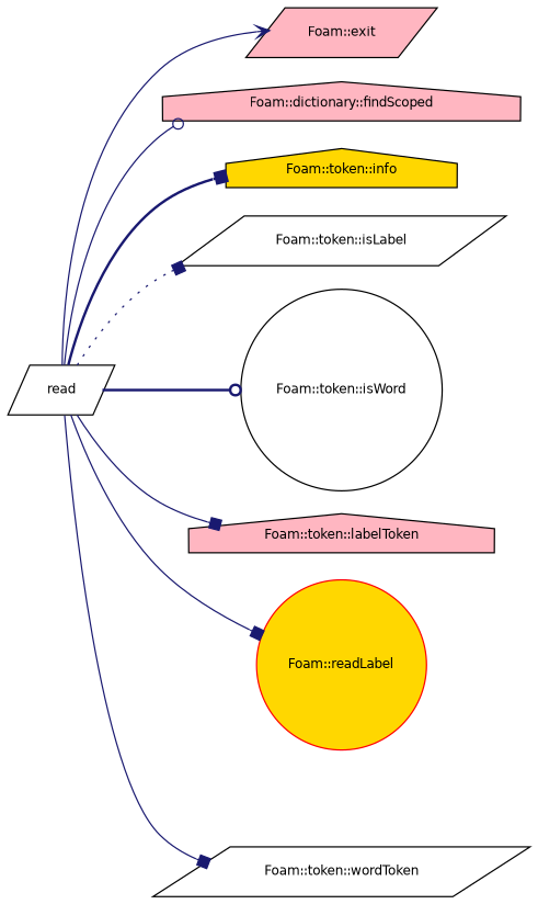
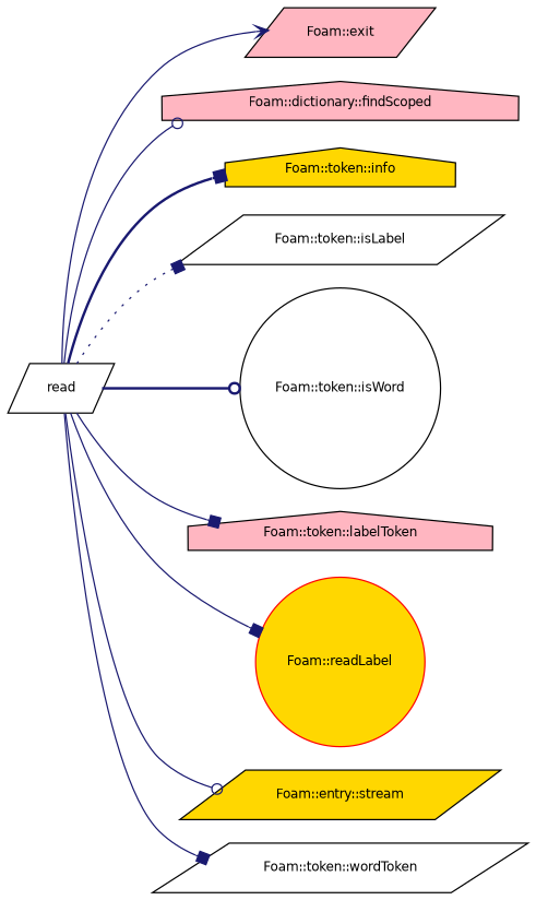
  digraph {
    rankdir=LR
    node [color=black fillcolor=white fontname=Helvetica fontsize=10 shape=parallelogram style=filled]
    edge [arrowhead=box color=midnightblue fontname=Helvetica fontsize=10 labelfontname=Helvetica labelfontsize=10 style=solid]
    n1 [fontcolor=black height=0.2 label=read width=0.4]
    n2 [fillcolor=lightpink height=0.2 label="Foam::exit" width=0.4]
    n3 [fillcolor=lightpink height=0.2 label="Foam::dictionary::findScoped" shape=house width=0.4]
    n4 [fillcolor=gold height=0.2 label="Foam::token::info" shape=house width=0.4]
    n5 [height=0.2 label="Foam::token::isLabel" width=0.4]
    n6 [height=0.2 label="Foam::token::isWord" shape=circle width=0.4]
    n7 [fillcolor=lightpink height=0.2 label="Foam::token::labelToken" shape=house width=0.4]
    n8 [color=red fillcolor=gold height=0.2 label="Foam::readLabel" shape=circle width=0.4]
+   n9 [fillcolor=gold height=0.2 label="Foam::entry::stream" width=0.4]
    n10 [height=0.2 label="Foam::token::wordToken" width=0.4]
    n1 -> n2 [arrowhead=vee]
    n1 -> n3 [arrowhead=odot]
    n1 -> n4 [style=bold]
    n1 -> n5 [style=dotted]
    n1 -> n6 [arrowhead=odot style=bold]
    n1 -> n7
    n1 -> n8
+   n1 -> n9 [arrowhead=odot]
    n1 -> n10
  }
